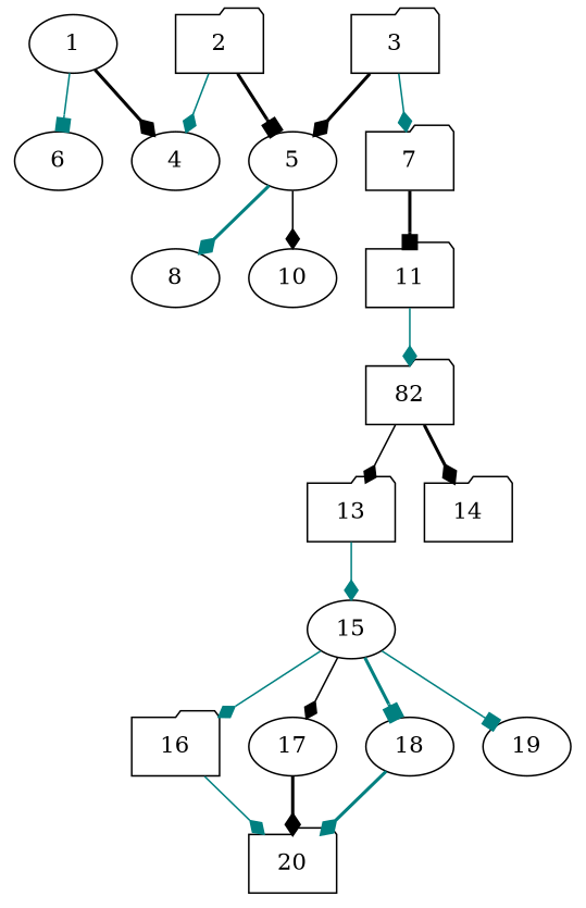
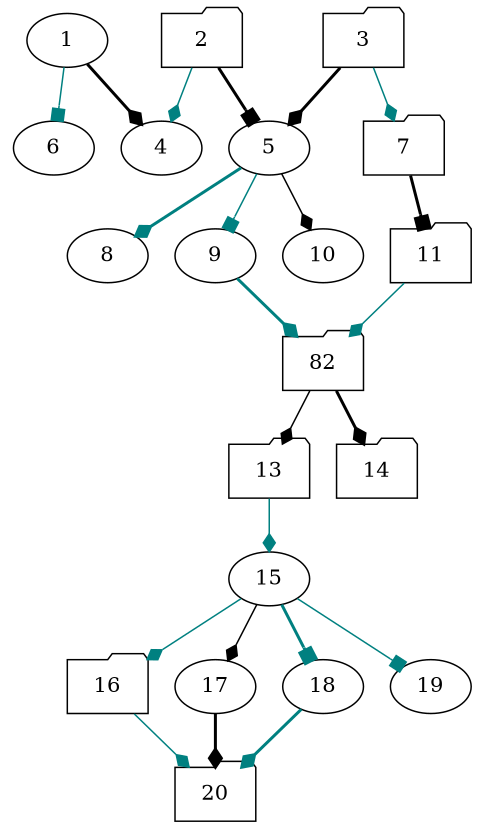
  digraph {
    node [alpha=0.06 shape=ellipse]
    edge [arrowhead=diamond color=teal style=solid]
    1 [alpha=0.16 expect_size=27397120]
    4 [alpha=0.19 expect_size=45574144]
    6 [alpha=0.08 expect_size=22853632]
    2 [alpha=0.13 expect_size=5830656 shape=folder]
    5 [alpha=0.09 expect_size=33633280]
    8 [alpha=0.03 expect_size=30613504]
+   9 [expect_size=27429888]
    10 [expect_size=50125824]
    n9 [alpha=0.18 expect_size=52014080 label=82 shape=folder]
    3 [alpha=0.12 expect_size=18437120 shape=folder]
    7 [alpha=0.10 expect_size=38788096 shape=folder]
    11 [alpha=0.07 expect_size=15177728 shape=folder]
    13 [alpha=0.03 expect_size=36155392 shape=folder]
    14 [alpha=0.04 expect_size=18210816 shape=folder]
    15 [expect_size=15581184]
    16 [alpha=0.02 expect_size=36334592 shape=folder]
    17 [alpha=0.17 expect_size=7219200]
    18 [alpha=0.08 expect_size=30565376]
    19 [alpha=0.18 expect_size=38689792]
    20 [alpha=0.07 expect_size=5578752 shape=folder]
    1 -> 4 [color=black style=bold]
    1 -> 6 [arrowhead=box]
    2 -> 4
    2 -> 5 [arrowhead=box color=black style=bold]
    5 -> 8 [style=bold]
+   5 -> 9 [arrowhead=box]
    5 -> 10 [color=black]
+   9 -> n9 [style=bold]
    n9 -> 13 [color=black]
    n9 -> 14 [color=black style=bold]
    3 -> 5 [color=black style=bold]
    3 -> 7
    7 -> 11 [arrowhead=box color=black style=bold]
    11 -> n9
    13 -> 15
    15 -> 16
    15 -> 17 [color=black]
    15 -> 18 [arrowhead=box style=bold]
    15 -> 19 [arrowhead=box]
    16 -> 20
    17 -> 20 [color=black style=bold]
    18 -> 20 [style=bold]
  }
